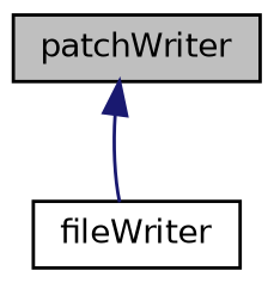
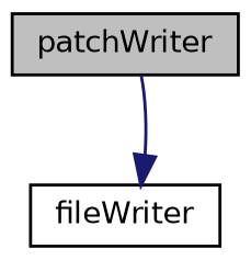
  digraph {
    node [color=black fontname=Helvetica fontsize=10 shape=record]
    n1 [fillcolor=grey75 fontcolor=black height=0.2 label=patchWriter style=filled width=0.4]
    n2 [height=0.2 label=fileWriter width=0.4]
-   n1 -> n2 [color=midnightblue dir=back fontname=Helvetica fontsize=10 labelfontname=Helvetica labelfontsize=10 style=solid]
+   n2 -> n1 [color=midnightblue dir=back fontname=Helvetica fontsize=10 labelfontname=Helvetica labelfontsize=10 style=solid]
  }
